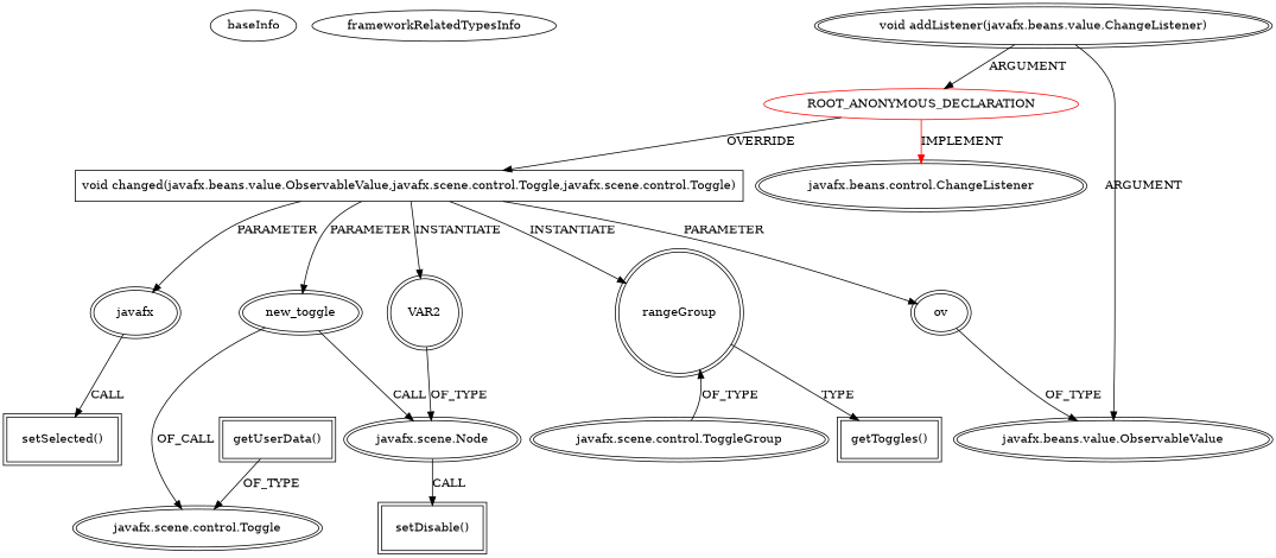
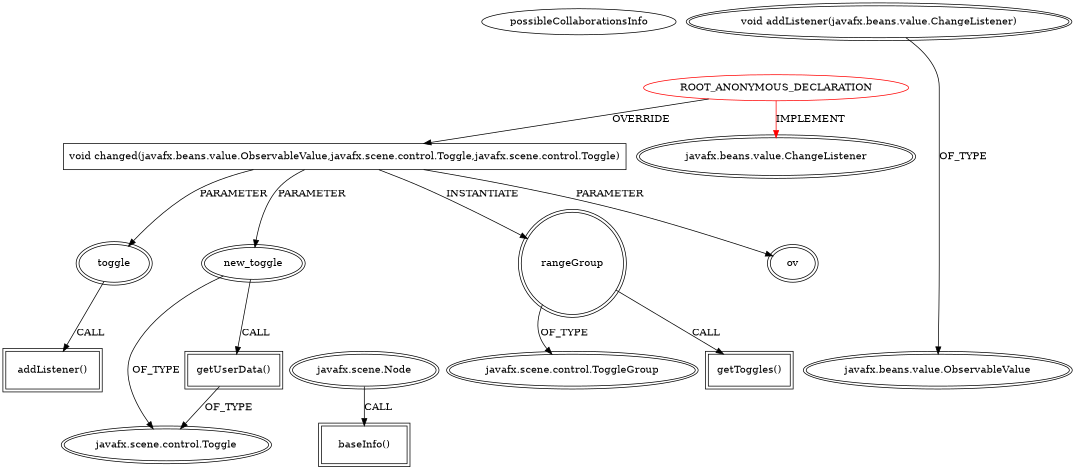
  digraph {
    node [isFrameworkType=true vertexType=INSIDE_CALL peripheries=2]
-   baseInfo [category=extension_graph graphId=1476 isAnonymous=true possibleRelation=false isFrameworkType="" vertexType="" peripheries=""]
-   frameworkRelatedTypesInfo [0="javafx.beans.value.ChangeListener" isFrameworkType="" vertexType="" peripheries=""]
+   possibleCollaborationsInfo [isFrameworkType="" vertexType="" peripheries=""]
    n4 [color=red isFrameworkType=false label=ROOT_ANONYMOUS_DECLARATION vertexType=ROOT_ANONYMOUS_DECLARATION peripheries=""]
-   n5 [label="javafx.beans.control.ChangeListener" vertexType=FRAMEWORK_INTERFACE_TYPE]
+   n5 [label="javafx.beans.value.ChangeListener" vertexType=FRAMEWORK_INTERFACE_TYPE]
    n6 [isFrameworkType=false label="void changed(javafx.beans.value.ObservableValue,javafx.scene.control.Toggle,javafx.scene.control.Toggle)" shape=box vertexType=OVERRIDING_METHOD_DECLARATION peripheries=""]
    n7 [label=ov vertexType=PARAMETER_DECLARATION]
-   n8 [label=javafx vertexType=PARAMETER_DECLARATION]
+   n8 [label=toggle vertexType=PARAMETER_DECLARATION]
    n9 [label=new_toggle vertexType=PARAMETER_DECLARATION]
-   n10 [label=VAR2 shape=circle vertexType=VARIABLE_EXPRESION]
    n11 [label=rangeGroup shape=circle vertexType=VARIABLE_EXPRESION]
    n12 [label="void addListener(javafx.beans.value.ChangeListener)" vertexType=OUTSIDE_CALL]
    n13 [label="javafx.beans.value.ObservableValue" vertexType=FRAMEWORK_INTERFACE_TYPE]
-   n14 [label="setSelected()" shape=box]
+   n14 [label="addListener()" shape=box]
    n15 [label="javafx.scene.control.Toggle" vertexType=FRAMEWORK_INTERFACE_TYPE]
    n16 [label="getUserData()" shape=box]
    n17 [label="javafx.scene.Node" vertexType=FRAMEWORK_CLASS_TYPE]
    n18 [label="javafx.scene.control.ToggleGroup" vertexType=FRAMEWORK_CLASS_TYPE]
    n19 [label="getToggles()" shape=box]
-   n20 [label="setDisable()" shape=box]
+   n20 [label="baseInfo()" shape=box]
    n4 -> n5 [color=red label=IMPLEMENT]
    n4 -> n6 [label=OVERRIDE]
    n6 -> n7 [label=PARAMETER]
    n6 -> n8 [label=PARAMETER]
    n6 -> n9 [label=PARAMETER]
-   n6 -> n10 [label=INSTANTIATE]
    n6 -> n11 [label=INSTANTIATE]
-   n7 -> n13 [label=OF_TYPE]
    n8 -> n14 [label=CALL]
-   n9 -> n15 [label=OF_CALL]
-   n9 -> n17 [label=CALL]
-   n10 -> n17 [label=OF_TYPE]
-   n18 -> n11 [label=OF_TYPE]
-   n11 -> n19 [label=TYPE]
-   n12 -> n4 [label=ARGUMENT]
-   n12 -> n13 [label=ARGUMENT]
+   n9 -> n15 [label=OF_TYPE]
+   n9 -> n16 [label=CALL]
+   n11 -> n18 [label=OF_TYPE]
+   n11 -> n19 [label=CALL]
+   n12 -> n13 [label=OF_TYPE]
    n16 -> n15 [label=OF_TYPE]
    n17 -> n20 [label=CALL]
  }
